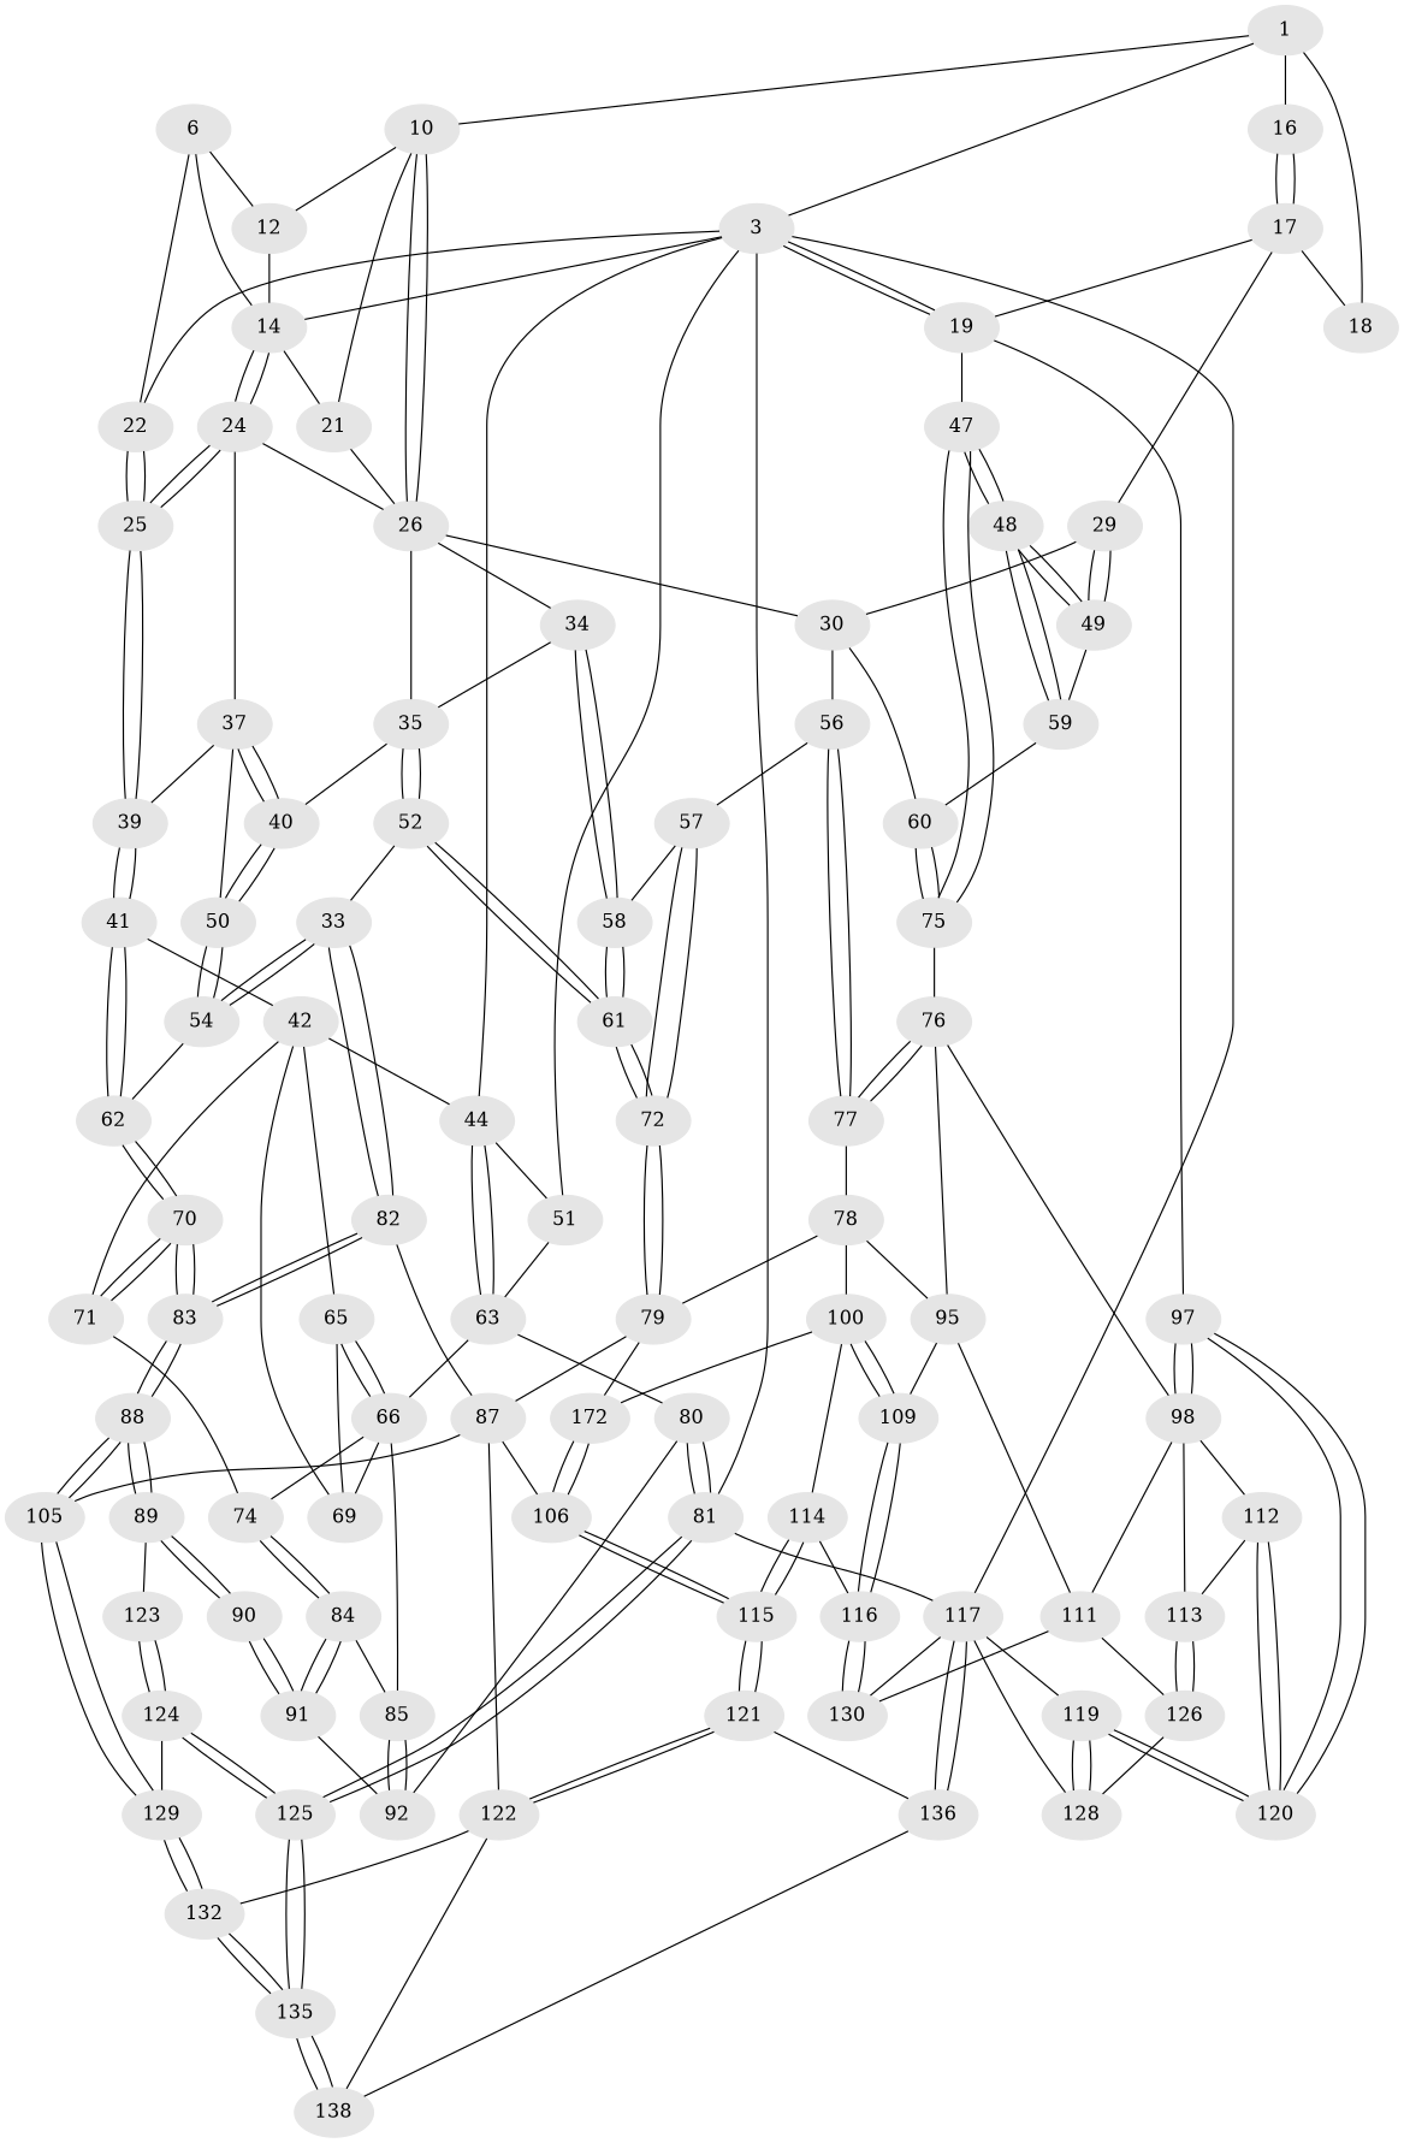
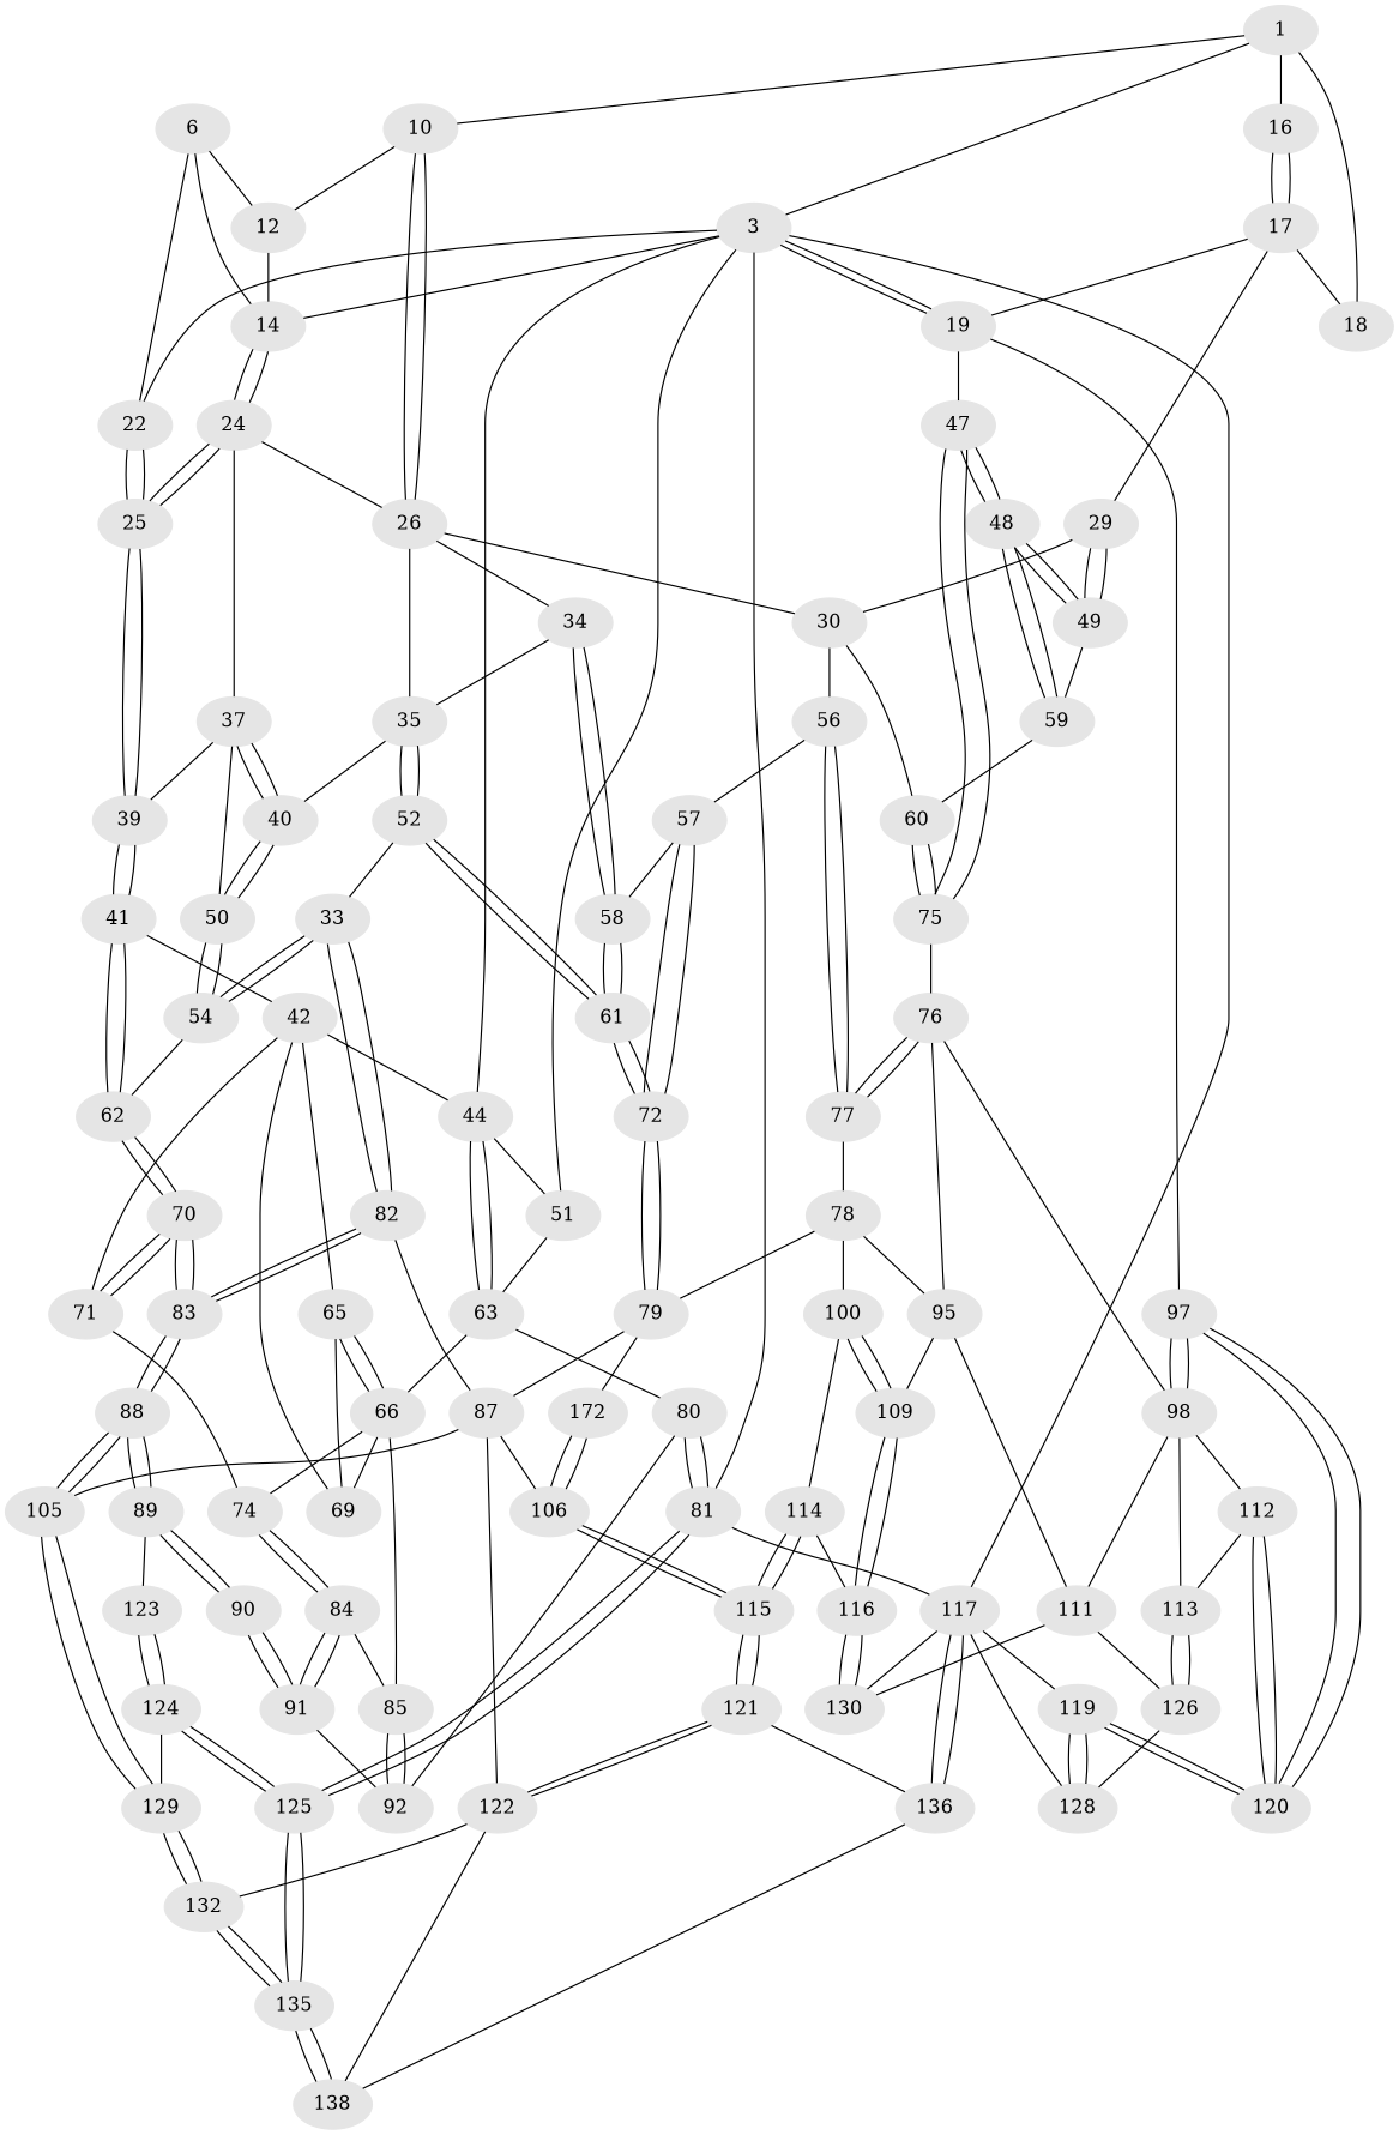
  graph {
    node [color=gray90 style=filled]
    1 [super="+2+8"]
    3 [super="+4"]
    10 [super="+11"]
    16
    18
    19 [super="+46"]
    22
    44 [super="+45"]
    51
    81
    117 [super="+118"]
    14 [super="+15"]
    12
-   21
    26 [super="+27+31"]
    17 [super="+20"]
    6 [super="+13+7"]
    47
    97
    25
    63 [super="+64"]
    125
    130
    119
    128
    136 [super="+137"]
    24 [super="+33"]
    30 [super="+55"]
    34
    35 [super="+36"]
    37 [super="+38"]
    29
    49
    48
    75
    98 [super="+99"]
    120
    39
    40
    50
    41
    56
    60
    58
    52
    59
    57
    77
    61
    n50 [label=33]
    54
    42 [super="+68+43"]
    62
    65
    69
    71
    70
    66 [super="+73+67"]
    74
    80 [super="+93"]
    76 [super="+94"]
    82
    72
    83
    87 [super="+103"]
    78 [super="+96"]
    79 [super="+86"]
    85
    92
    84
    88
    n72 [label=172]
    91
    95 [super="+108"]
    109
    111 [super="+127"]
    112
    113
    100 [super="+101"]
    114
    105
    106
    122 [super="+131"]
    135
    89
    129
    115
    132
    138
    90
    123
    124
    116
    126
    121
    1 -- 3
    1 -- 10
    1 -- 16 [weight=2]
    1 -- 18
    3 -- 19
    3 -- 19
    3 -- 22
    3 -- 44
    3 -- 51
    3 -- 81
    3 -- 117
    3 -- 14
    10 -- 12
-   10 -- 21
    10 -- 26
    10 -- 26
    16 -- 17
    16 -- 17
    19 -- 47
    19 -- 97
    22 -- 25
    22 -- 25
    44 -- 51
    44 -- 63
    44 -- 63
    51 -- 63
    81 -- 117
    81 -- 125
    81 -- 125
    117 -- 130
    117 -- 119
    117 -- 128
    117 -- 136 [weight=2]
    117 -- 136
-   14 -- 21
    14 -- 24
    14 -- 24
    12 -- 14
-   21 -- 26
    26 -- 30
    26 -- 34
    26 -- 35
    17 -- 18 [weight=2]
    17 -- 19
    17 -- 29
    6 -- 22
    6 -- 14
    6 -- 12
    47 -- 48
    47 -- 48
    47 -- 75
    47 -- 75
    97 -- 98
    97 -- 98
    97 -- 120
    97 -- 120
    25 -- 39
    25 -- 39
    63 -- 66
    63 -- 80
    125 -- 135
    125 -- 135
    119 -- 128
    119 -- 128
    119 -- 120
    119 -- 120
    136 -- 138
    24 -- 26
    24 -- 25
    24 -- 25
    24 -- 37
    30 -- 56
    30 -- 60
    34 -- 35
    34 -- 58
    34 -- 58
    35 -- 40
    35 -- 52
    35 -- 52
    37 -- 39
    37 -- 40
    37 -- 40
    37 -- 50
    29 -- 30
    29 -- 49
    29 -- 49
    49 -- 59
    48 -- 49
    48 -- 49
    48 -- 59
    48 -- 59
    75 -- 76
    98 -- 111
    98 -- 112
    98 -- 113
    39 -- 41
    39 -- 41
    40 -- 50
    40 -- 50
    50 -- 54
    50 -- 54
    41 -- 42
    41 -- 62
    41 -- 62
    56 -- 57
    56 -- 77
    56 -- 77
    60 -- 75
    60 -- 75
    58 -- 61
    58 -- 61
    52 -- 61
    52 -- 61
    52 -- n50
    59 -- 60
    57 -- 58
    57 -- 72
    57 -- 72
    77 -- 78
    61 -- 72
    61 -- 72
    n50 -- 54
    n50 -- 54
    n50 -- 82
    n50 -- 82
    54 -- 62
    42 -- 44
    42 -- 65
    42 -- 69
    42 -- 71
    62 -- 70
    62 -- 70
    65 -- 69
    65 -- 66
    65 -- 66
    71 -- 74
    70 -- 71
    70 -- 71
    70 -- 83
    70 -- 83
    66 -- 69
    66 -- 74
    66 -- 85
    74 -- 84
    74 -- 84
    80 -- 81
    80 -- 81
    80 -- 92
    76 -- 98
    76 -- 77
    76 -- 77
    76 -- 95
    82 -- 83
    82 -- 83
    82 -- 87
    72 -- 79
    72 -- 79
    83 -- 88
    83 -- 88
    87 -- 105
    87 -- 106
    87 -- 122
    78 -- 79
    78 -- 95
    78 -- 100
    79 -- 87
    79 -- n72
    85 -- 92
    85 -- 92
    84 -- 85
    84 -- 91
    84 -- 91
    88 -- 105
    88 -- 105
    88 -- 89
    88 -- 89
    n72 -- 106
    n72 -- 106
    91 -- 92
    95 -- 109
    95 -- 111
    109 -- 116
    109 -- 116
    111 -- 130
    111 -- 126
    112 -- 120
    112 -- 120
    112 -- 113
    113 -- 126
    113 -- 126
-   100 -- n72
    100 -- 109
    100 -- 109
    100 -- 114
    114 -- 115
    114 -- 115
    114 -- 116
    105 -- 129
    105 -- 129
    106 -- 115
    106 -- 115
    122 -- 132
    122 -- 138
    135 -- 138
    135 -- 138
    89 -- 90
    89 -- 90
    89 -- 123
    129 -- 132
    129 -- 132
    115 -- 121
    115 -- 121
    132 -- 135
    132 -- 135
    90 -- 91
    90 -- 91
    123 -- 124
    123 -- 124
    124 -- 125
    124 -- 125
    124 -- 129
    116 -- 130
    116 -- 130
    126 -- 128
    121 -- 136
    121 -- 122
    121 -- 122
  }
